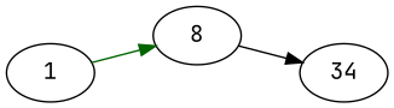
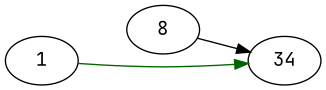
  strict digraph {
    fontname="JetBrains Mono"
    rankdir=LR
    node [fontname="JetBrains Mono"]
    edge [fontname="JetBrains Mono"]
    1 [entry=true]
    8
    n3 [label=34]
-   1 -> 8 [color=darkgreen cond=true]
+   1 -> n3 [color=darkgreen cond=true]
    8 -> n3
  }
